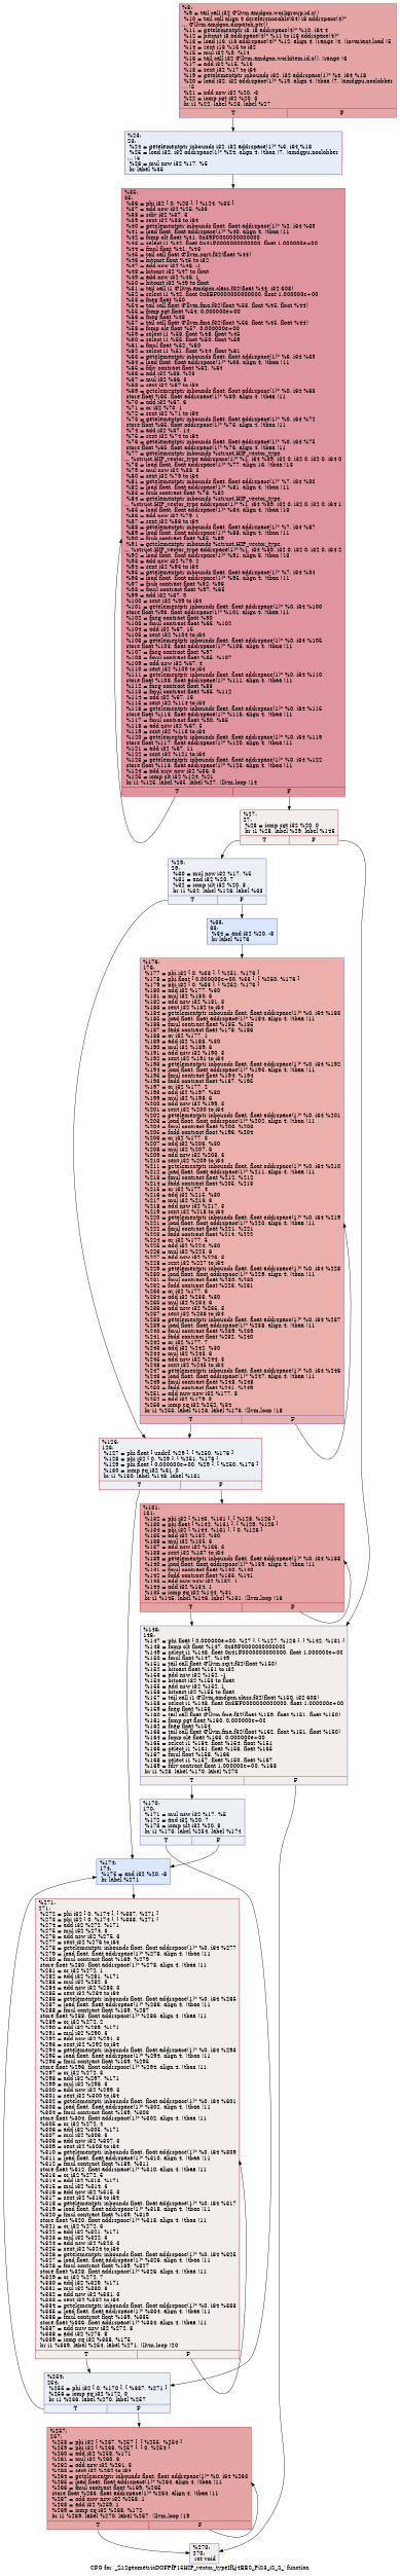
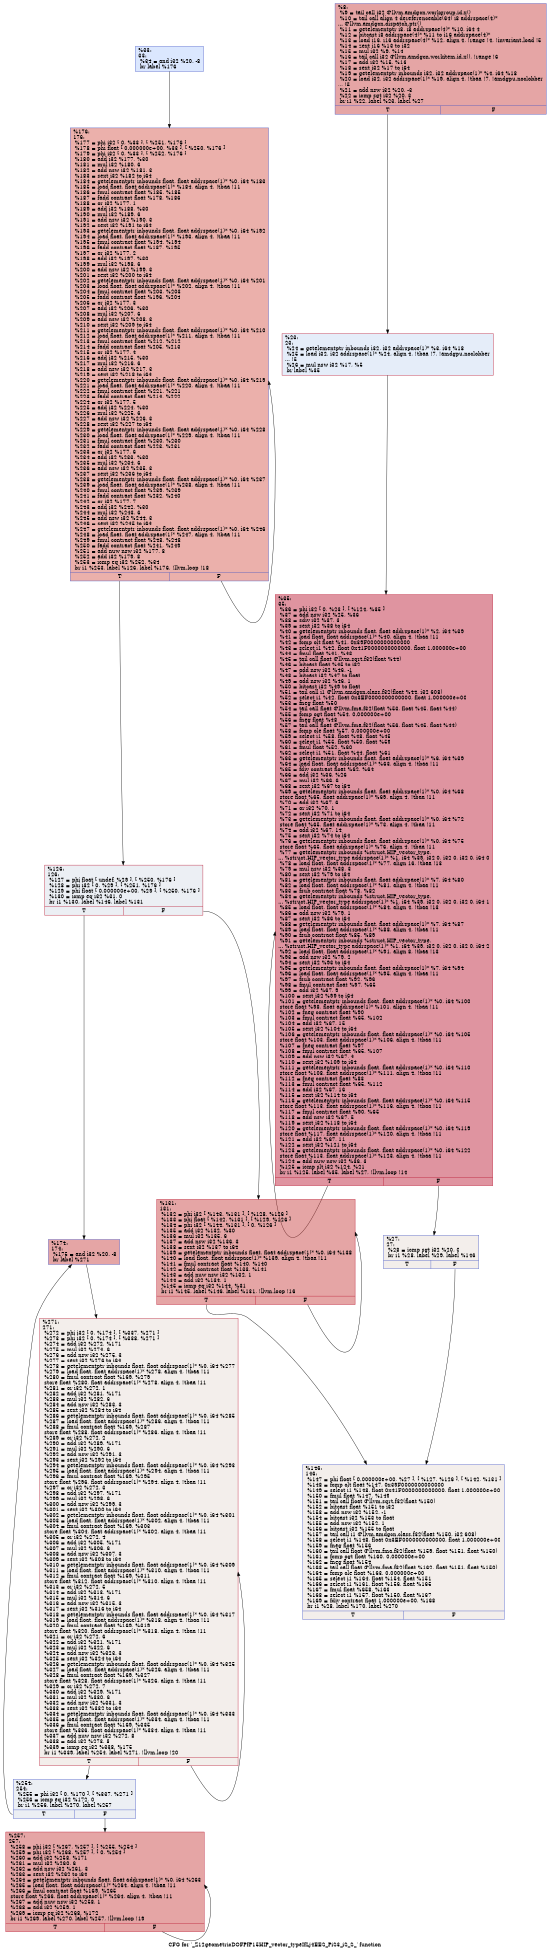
  digraph {
    fontname="DejaVu Serif"
    label="CFG for '_Z12geometricDOFPfP15HIP_vector_typeIfLj4EES_PiS3_iS_S_' function"
    node [color="#3d50c3ff" fillcolor="#e5d8d170" fontname="DejaVu Serif" shape=record style=filled]
    edge [fontname="DejaVu Serif" tailport=s0]
    n1 [fillcolor="#c5333470" label="{%8:\l  %9 = tail call i32 @llvm.amdgcn.workgroup.id.x()\l  %10 = tail call align 4 dereferenceable(64) i8 addrspace(4)*\l... @llvm.amdgcn.dispatch.ptr()\l  %11 = getelementptr i8, i8 addrspace(4)* %10, i64 4\l  %12 = bitcast i8 addrspace(4)* %11 to i16 addrspace(4)*\l  %13 = load i16, i16 addrspace(4)* %12, align 4, !range !4, !invariant.load !5\l  %14 = zext i16 %13 to i32\l  %15 = mul i32 %9, %14\l  %16 = tail call i32 @llvm.amdgcn.workitem.id.x(), !range !6\l  %17 = add i32 %15, %16\l  %18 = sext i32 %17 to i64\l  %19 = getelementptr inbounds i32, i32 addrspace(1)* %4, i64 %18\l  %20 = load i32, i32 addrspace(1)* %19, align 4, !tbaa !7, !amdgpu.noclobber\l... !5\l  %21 = add nsw i32 %20, -3\l  %22 = icmp sgt i32 %20, 3\l  br i1 %22, label %23, label %27\l|{<s0>T|<s1>F}}"]
    n2 [color="#b70d28ff" fillcolor="#c5d6f270" label="{%23:\l23:                                               \l  %24 = getelementptr inbounds i32, i32 addrspace(1)* %3, i64 %18\l  %25 = load i32, i32 addrspace(1)* %24, align 4, !tbaa !7, !amdgpu.noclobber\l... !5\l  %26 = mul nsw i32 %17, %5\l  br label %35\l}"]
    n3 [color="#b70d28ff" fillcolor="#b70d2870" label="{%35:\l35:                                               \l  %36 = phi i32 [ 0, %23 ], [ %124, %35 ]\l  %37 = add nsw i32 %25, %36\l  %38 = sdiv i32 %37, 3\l  %39 = sext i32 %38 to i64\l  %40 = getelementptr inbounds float, float addrspace(1)* %2, i64 %39\l  %41 = load float, float addrspace(1)* %40, align 4, !tbaa !11\l  %42 = fcmp olt float %41, 0x39F0000000000000\l  %43 = select i1 %42, float 0x41F0000000000000, float 1.000000e+00\l  %44 = fmul float %41, %43\l  %45 = tail call float @llvm.sqrt.f32(float %44)\l  %46 = bitcast float %45 to i32\l  %47 = add nsw i32 %46, -1\l  %48 = bitcast i32 %47 to float\l  %49 = add nsw i32 %46, 1\l  %50 = bitcast i32 %49 to float\l  %51 = tail call i1 @llvm.amdgcn.class.f32(float %44, i32 608)\l  %52 = select i1 %42, float 0x3EF0000000000000, float 1.000000e+00\l  %53 = fneg float %50\l  %54 = tail call float @llvm.fma.f32(float %53, float %45, float %44)\l  %55 = fcmp ogt float %54, 0.000000e+00\l  %56 = fneg float %48\l  %57 = tail call float @llvm.fma.f32(float %56, float %45, float %44)\l  %58 = fcmp ole float %57, 0.000000e+00\l  %59 = select i1 %58, float %48, float %45\l  %60 = select i1 %55, float %50, float %59\l  %61 = fmul float %52, %60\l  %62 = select i1 %51, float %44, float %61\l  %63 = getelementptr inbounds float, float addrspace(1)* %6, i64 %39\l  %64 = load float, float addrspace(1)* %63, align 4, !tbaa !11\l  %65 = fdiv contract float %62, %64\l  %66 = add i32 %36, %26\l  %67 = mul i32 %66, 6\l  %68 = sext i32 %67 to i64\l  %69 = getelementptr inbounds float, float addrspace(1)* %0, i64 %68\l  store float %65, float addrspace(1)* %69, align 4, !tbaa !11\l  %70 = add i32 %67, 6\l  %71 = or i32 %70, 1\l  %72 = sext i32 %71 to i64\l  %73 = getelementptr inbounds float, float addrspace(1)* %0, i64 %72\l  store float %65, float addrspace(1)* %73, align 4, !tbaa !11\l  %74 = add i32 %67, 14\l  %75 = sext i32 %74 to i64\l  %76 = getelementptr inbounds float, float addrspace(1)* %0, i64 %75\l  store float %65, float addrspace(1)* %76, align 4, !tbaa !11\l  %77 = getelementptr inbounds %struct.HIP_vector_type,\l... %struct.HIP_vector_type addrspace(1)* %1, i64 %39, i32 0, i32 0, i32 0, i64 0\l  %78 = load float, float addrspace(1)* %77, align 16, !tbaa !13\l  %79 = mul nsw i32 %38, 3\l  %80 = sext i32 %79 to i64\l  %81 = getelementptr inbounds float, float addrspace(1)* %7, i64 %80\l  %82 = load float, float addrspace(1)* %81, align 4, !tbaa !11\l  %83 = fsub contract float %78, %82\l  %84 = getelementptr inbounds %struct.HIP_vector_type,\l... %struct.HIP_vector_type addrspace(1)* %1, i64 %39, i32 0, i32 0, i32 0, i64 1\l  %85 = load float, float addrspace(1)* %84, align 4, !tbaa !13\l  %86 = add nsw i32 %79, 1\l  %87 = sext i32 %86 to i64\l  %88 = getelementptr inbounds float, float addrspace(1)* %7, i64 %87\l  %89 = load float, float addrspace(1)* %88, align 4, !tbaa !11\l  %90 = fsub contract float %85, %89\l  %91 = getelementptr inbounds %struct.HIP_vector_type,\l... %struct.HIP_vector_type addrspace(1)* %1, i64 %39, i32 0, i32 0, i32 0, i64 2\l  %92 = load float, float addrspace(1)* %91, align 8, !tbaa !13\l  %93 = add nsw i32 %79, 2\l  %94 = sext i32 %93 to i64\l  %95 = getelementptr inbounds float, float addrspace(1)* %7, i64 %94\l  %96 = load float, float addrspace(1)* %95, align 4, !tbaa !11\l  %97 = fsub contract float %92, %96\l  %98 = fmul contract float %97, %65\l  %99 = add i32 %67, 9\l  %100 = sext i32 %99 to i64\l  %101 = getelementptr inbounds float, float addrspace(1)* %0, i64 %100\l  store float %98, float addrspace(1)* %101, align 4, !tbaa !11\l  %102 = fneg contract float %90\l  %103 = fmul contract float %65, %102\l  %104 = add i32 %67, 15\l  %105 = sext i32 %104 to i64\l  %106 = getelementptr inbounds float, float addrspace(1)* %0, i64 %105\l  store float %103, float addrspace(1)* %106, align 4, !tbaa !11\l  %107 = fneg contract float %97\l  %108 = fmul contract float %65, %107\l  %109 = add nsw i32 %67, 4\l  %110 = sext i32 %109 to i64\l  %111 = getelementptr inbounds float, float addrspace(1)* %0, i64 %110\l  store float %108, float addrspace(1)* %111, align 4, !tbaa !11\l  %112 = fneg contract float %83\l  %113 = fmul contract float %65, %112\l  %114 = add i32 %67, 16\l  %115 = sext i32 %114 to i64\l  %116 = getelementptr inbounds float, float addrspace(1)* %0, i64 %115\l  store float %113, float addrspace(1)* %116, align 4, !tbaa !11\l  %117 = fmul contract float %90, %65\l  %118 = add nsw i32 %67, 5\l  %119 = sext i32 %118 to i64\l  %120 = getelementptr inbounds float, float addrspace(1)* %0, i64 %119\l  store float %117, float addrspace(1)* %120, align 4, !tbaa !11\l  %121 = add i32 %67, 11\l  %122 = sext i32 %121 to i64\l  %123 = getelementptr inbounds float, float addrspace(1)* %0, i64 %122\l  store float %113, float addrspace(1)* %123, align 4, !tbaa !11\l  %124 = add nuw nsw i32 %36, 3\l  %125 = icmp slt i32 %124, %21\l  br i1 %125, label %35, label %27, !llvm.loop !14\l|{<s0>T|<s1>F}}"]
-   n4 [color="#b70d28ff" label="{%27:\l27:                                               \l  %28 = icmp sgt i32 %20, 0\l  br i1 %28, label %29, label %146\l|{<s0>T|<s1>F}}"]
-   n5 [fillcolor="#d4dbe670" label="{%29:\l29:                                               \l  %30 = mul nsw i32 %17, %5\l  %31 = and i32 %20, 7\l  %32 = icmp ult i32 %20, 8\l  br i1 %32, label %126, label %33\l|{<s0>T|<s1>F}}"]
-   n6 [label="{%146:\l146:                                              \l  %147 = phi float [ 0.000000e+00, %27 ], [ %127, %126 ], [ %142, %131 ]\l  %148 = fcmp olt float %147, 0x39F0000000000000\l  %149 = select i1 %148, float 0x41F0000000000000, float 1.000000e+00\l  %150 = fmul float %147, %149\l  %151 = tail call float @llvm.sqrt.f32(float %150)\l  %152 = bitcast float %151 to i32\l  %153 = add nsw i32 %152, -1\l  %154 = bitcast i32 %153 to float\l  %155 = add nsw i32 %152, 1\l  %156 = bitcast i32 %155 to float\l  %157 = tail call i1 @llvm.amdgcn.class.f32(float %150, i32 608)\l  %158 = select i1 %148, float 0x3EF0000000000000, float 1.000000e+00\l  %159 = fneg float %156\l  %160 = tail call float @llvm.fma.f32(float %159, float %151, float %150)\l  %161 = fcmp ogt float %160, 0.000000e+00\l  %162 = fneg float %154\l  %163 = tail call float @llvm.fma.f32(float %162, float %151, float %150)\l  %164 = fcmp ole float %163, 0.000000e+00\l  %165 = select i1 %164, float %154, float %151\l  %166 = select i1 %161, float %156, float %165\l  %167 = fmul float %158, %166\l  %168 = select i1 %157, float %150, float %167\l  %169 = fdiv contract float 1.000000e+00, %168\l  br i1 %28, label %170, label %270\l|{<s0>T|<s1>F}}"]
+   n4 [label="{%27:\l27:                                               \l  %28 = icmp sgt i32 %20, 0\l  br i1 %28, label %29, label %146\l|{<s0>T|<s1>F}}"]
+   n6 [label="{%146:\l146:                                              \l  %147 = phi float [ 0.000000e+00, %27 ], [ %127, %126 ], [ %142, %131 ]\l  %148 = fcmp olt float %147, 0x39F0000000000000\l  %149 = select i1 %148, float 0x41F0000000000000, float 1.000000e+00\l  %150 = fmul float %147, %149\l  %151 = tail call float @llvm.sqrt.f32(float %150)\l  %152 = bitcast float %151 to i32\l  %153 = add nsw i32 %152, -1\l  %154 = bitcast i32 %153 to float\l  %155 = add nsw i32 %152, 1\l  %156 = bitcast i32 %155 to float\l  %157 = tail call i1 @llvm.amdgcn.class.f32(float %150, i32 608)\l  %158 = select i1 %148, float 0x3EF0000000000000, float 1.000000e+00\l  %159 = fneg float %156\l  %160 = tail call float @llvm.fma.f32(float %159, float %151, float %150)\l  %161 = fcmp ogt float %160, 0.000000e+00\l  %162 = fneg float %154\l  %163 = tail call float @llvm.fma.f32(float %162, float %151, float %150)\l  %164 = fcmp ole float %163, 0.000000e+00\l  %165 = select i1 %164, float %154, float %151\l  %166 = select i1 %161, float %156, float %165\l  %167 = fmul float %658, %166\l  %168 = select i1 %157, float %150, float %167\l  %169 = fdiv contract float 1.000000e+00, %168\l  br i1 %28, label %170, label %270\l|{<s0>T|<s1>F}}"]
    n7 [color="#b70d28ff" fillcolor="#d4dbe670" label="{%126:\l126:                                              \l  %127 = phi float [ undef, %29 ], [ %250, %176 ]\l  %128 = phi i32 [ 0, %29 ], [ %251, %176 ]\l  %129 = phi float [ 0.000000e+00, %29 ], [ %250, %176 ]\l  %130 = icmp eq i32 %31, 0\l  br i1 %130, label %146, label %131\l|{<s0>T|<s1>F}}"]
    n8 [fillcolor="#aec9fc70" label="{%33:\l33:                                               \l  %34 = and i32 %20, -8\l  br label %176\l}"]
-   n9 [fillcolor="#d4dbe670" label="{%170:\l170:                                              \l  %171 = mul nsw i32 %17, %5\l  %172 = and i32 %20, 7\l  %173 = icmp ult i32 %20, 8\l  br i1 %173, label %254, label %174\l|{<s0>T|<s1>F}}"]
-   n10 [label="{%270:\l270:                                              \l  ret void\l}"]
    n11 [color="#b70d28ff" fillcolor="#c5333470" label="{%131:\l131:                                              \l  %132 = phi i32 [ %143, %131 ], [ %128, %126 ]\l  %133 = phi float [ %142, %131 ], [ %129, %126 ]\l  %134 = phi i32 [ %144, %131 ], [ 0, %126 ]\l  %135 = add i32 %132, %30\l  %136 = mul i32 %135, 6\l  %137 = add nsw i32 %136, 3\l  %138 = sext i32 %137 to i64\l  %139 = getelementptr inbounds float, float addrspace(1)* %0, i64 %138\l  %140 = load float, float addrspace(1)* %139, align 4, !tbaa !11\l  %141 = fmul contract float %140, %140\l  %142 = fadd contract float %133, %141\l  %143 = add nuw nsw i32 %132, 1\l  %144 = add i32 %134, 1\l  %145 = icmp eq i32 %144, %31\l  br i1 %145, label %146, label %131, !llvm.loop !16\l|{<s0>T|<s1>F}}"]
-   n12 [fillcolor="#aec9fc70" label="{%174:\l174:                                              \l  %175 = and i32 %20, -8\l  br label %271\l}"]
+   n12 [fillcolor="#c5333470" label="{%174:\l174:                                              \l  %175 = and i32 %20, -8\l  br label %271\l}"]
    n13 [fillcolor="#d24b4070" label="{%176:\l176:                                              \l  %177 = phi i32 [ 0, %33 ], [ %251, %176 ]\l  %178 = phi float [ 0.000000e+00, %33 ], [ %250, %176 ]\l  %179 = phi i32 [ 0, %33 ], [ %252, %176 ]\l  %180 = add i32 %177, %30\l  %181 = mul i32 %180, 6\l  %182 = add nsw i32 %181, 3\l  %183 = sext i32 %182 to i64\l  %184 = getelementptr inbounds float, float addrspace(1)* %0, i64 %183\l  %185 = load float, float addrspace(1)* %184, align 4, !tbaa !11\l  %186 = fmul contract float %185, %185\l  %187 = fadd contract float %178, %186\l  %188 = or i32 %177, 1\l  %189 = add i32 %188, %30\l  %190 = mul i32 %189, 6\l  %191 = add nsw i32 %190, 3\l  %192 = sext i32 %191 to i64\l  %193 = getelementptr inbounds float, float addrspace(1)* %0, i64 %192\l  %194 = load float, float addrspace(1)* %193, align 4, !tbaa !11\l  %195 = fmul contract float %194, %194\l  %196 = fadd contract float %187, %195\l  %197 = or i32 %177, 2\l  %198 = add i32 %197, %30\l  %199 = mul i32 %198, 6\l  %200 = add nsw i32 %199, 3\l  %201 = sext i32 %200 to i64\l  %202 = getelementptr inbounds float, float addrspace(1)* %0, i64 %201\l  %203 = load float, float addrspace(1)* %202, align 4, !tbaa !11\l  %204 = fmul contract float %203, %203\l  %205 = fadd contract float %196, %204\l  %206 = or i32 %177, 3\l  %207 = add i32 %206, %30\l  %208 = mul i32 %207, 6\l  %209 = add nsw i32 %208, 3\l  %210 = sext i32 %209 to i64\l  %211 = getelementptr inbounds float, float addrspace(1)* %0, i64 %210\l  %212 = load float, float addrspace(1)* %211, align 4, !tbaa !11\l  %213 = fmul contract float %212, %212\l  %214 = fadd contract float %205, %213\l  %215 = or i32 %177, 4\l  %216 = add i32 %215, %30\l  %217 = mul i32 %216, 6\l  %218 = add nsw i32 %217, 3\l  %219 = sext i32 %218 to i64\l  %220 = getelementptr inbounds float, float addrspace(1)* %0, i64 %219\l  %221 = load float, float addrspace(1)* %220, align 4, !tbaa !11\l  %222 = fmul contract float %221, %221\l  %223 = fadd contract float %214, %222\l  %224 = or i32 %177, 5\l  %225 = add i32 %224, %30\l  %226 = mul i32 %225, 6\l  %227 = add nsw i32 %226, 3\l  %228 = sext i32 %227 to i64\l  %229 = getelementptr inbounds float, float addrspace(1)* %0, i64 %228\l  %230 = load float, float addrspace(1)* %229, align 4, !tbaa !11\l  %231 = fmul contract float %230, %230\l  %232 = fadd contract float %223, %231\l  %233 = or i32 %177, 6\l  %234 = add i32 %233, %30\l  %235 = mul i32 %234, 6\l  %236 = add nsw i32 %235, 3\l  %237 = sext i32 %236 to i64\l  %238 = getelementptr inbounds float, float addrspace(1)* %0, i64 %237\l  %239 = load float, float addrspace(1)* %238, align 4, !tbaa !11\l  %240 = fmul contract float %239, %239\l  %241 = fadd contract float %232, %240\l  %242 = or i32 %177, 7\l  %243 = add i32 %242, %30\l  %244 = mul i32 %243, 6\l  %245 = add nsw i32 %244, 3\l  %246 = sext i32 %245 to i64\l  %247 = getelementptr inbounds float, float addrspace(1)* %0, i64 %246\l  %248 = load float, float addrspace(1)* %247, align 4, !tbaa !11\l  %249 = fmul contract float %248, %248\l  %250 = fadd contract float %241, %249\l  %251 = add nuw nsw i32 %177, 8\l  %252 = add i32 %179, 8\l  %253 = icmp eq i32 %252, %34\l  br i1 %253, label %126, label %176, !llvm.loop !18\l|{<s0>T|<s1>F}}"]
-   n14 [fillcolor="#d4dbe670" label="{%254:\l254:                                              \l  %255 = phi i32 [ 0, %170 ], [ %337, %271 ]\l  %256 = icmp eq i32 %172, 0\l  br i1 %236, label %270, label %257\l|{<s0>T|<s1>F}}"]
+   n14 [fillcolor="#d4dbe670" label="{%254:\l254:                                              \l  %255 = phi i32 [ 0, %170 ], [ %337, %271 ]\l  %256 = icmp eq i32 %172, 0\l  br i1 %256, label %270, label %257\l|{<s0>T|<s1>F}}"]
    n15 [color="#b70d28ff" fillcolor="#c5333470" label="{%257:\l257:                                              \l  %258 = phi i32 [ %267, %257 ], [ %255, %254 ]\l  %259 = phi i32 [ %268, %257 ], [ 0, %254 ]\l  %260 = add i32 %258, %171\l  %261 = mul i32 %260, 6\l  %262 = add nsw i32 %261, 3\l  %263 = sext i32 %262 to i64\l  %264 = getelementptr inbounds float, float addrspace(1)* %0, i64 %263\l  %265 = load float, float addrspace(1)* %264, align 4, !tbaa !11\l  %266 = fmul contract float %169, %265\l  store float %266, float addrspace(1)* %264, align 4, !tbaa !11\l  %267 = add nuw nsw i32 %258, 1\l  %268 = add i32 %259, 1\l  %269 = icmp eq i32 %268, %172\l  br i1 %269, label %270, label %257, !llvm.loop !19\l|{<s0>T|<s1>F}}"]
    n16 [color="#b70d28ff" label="{%271:\l271:                                              \l  %272 = phi i32 [ 0, %174 ], [ %337, %271 ]\l  %273 = phi i32 [ 0, %174 ], [ %338, %271 ]\l  %274 = add i32 %272, %171\l  %275 = mul i32 %274, 6\l  %276 = add nsw i32 %275, 3\l  %277 = sext i32 %276 to i64\l  %278 = getelementptr inbounds float, float addrspace(1)* %0, i64 %277\l  %279 = load float, float addrspace(1)* %278, align 4, !tbaa !11\l  %280 = fmul contract float %169, %279\l  store float %280, float addrspace(1)* %278, align 4, !tbaa !11\l  %281 = or i32 %272, 1\l  %282 = add i32 %281, %171\l  %283 = mul i32 %282, 6\l  %284 = add nsw i32 %283, 3\l  %285 = sext i32 %284 to i64\l  %286 = getelementptr inbounds float, float addrspace(1)* %0, i64 %285\l  %287 = load float, float addrspace(1)* %286, align 4, !tbaa !11\l  %288 = fmul contract float %169, %287\l  store float %288, float addrspace(1)* %286, align 4, !tbaa !11\l  %289 = or i32 %272, 2\l  %290 = add i32 %289, %171\l  %291 = mul i32 %290, 6\l  %292 = add nsw i32 %291, 3\l  %293 = sext i32 %292 to i64\l  %294 = getelementptr inbounds float, float addrspace(1)* %0, i64 %293\l  %295 = load float, float addrspace(1)* %294, align 4, !tbaa !11\l  %296 = fmul contract float %169, %295\l  store float %296, float addrspace(1)* %294, align 4, !tbaa !11\l  %297 = or i32 %272, 3\l  %298 = add i32 %297, %171\l  %299 = mul i32 %298, 6\l  %300 = add nsw i32 %299, 3\l  %301 = sext i32 %300 to i64\l  %302 = getelementptr inbounds float, float addrspace(1)* %0, i64 %301\l  %303 = load float, float addrspace(1)* %302, align 4, !tbaa !11\l  %304 = fmul contract float %169, %303\l  store float %304, float addrspace(1)* %302, align 4, !tbaa !11\l  %305 = or i32 %272, 4\l  %306 = add i32 %305, %171\l  %307 = mul i32 %306, 6\l  %308 = add nsw i32 %307, 3\l  %309 = sext i32 %308 to i64\l  %310 = getelementptr inbounds float, float addrspace(1)* %0, i64 %309\l  %311 = load float, float addrspace(1)* %310, align 4, !tbaa !11\l  %312 = fmul contract float %169, %311\l  store float %312, float addrspace(1)* %310, align 4, !tbaa !11\l  %313 = or i32 %272, 5\l  %314 = add i32 %313, %171\l  %315 = mul i32 %314, 6\l  %316 = add nsw i32 %315, 3\l  %317 = sext i32 %316 to i64\l  %318 = getelementptr inbounds float, float addrspace(1)* %0, i64 %317\l  %319 = load float, float addrspace(1)* %318, align 4, !tbaa !11\l  %320 = fmul contract float %169, %319\l  store float %320, float addrspace(1)* %318, align 4, !tbaa !11\l  %321 = or i32 %272, 6\l  %322 = add i32 %321, %171\l  %323 = mul i32 %322, 6\l  %324 = add nsw i32 %323, 3\l  %325 = sext i32 %324 to i64\l  %326 = getelementptr inbounds float, float addrspace(1)* %0, i64 %325\l  %327 = load float, float addrspace(1)* %326, align 4, !tbaa !11\l  %328 = fmul contract float %169, %327\l  store float %328, float addrspace(1)* %326, align 4, !tbaa !11\l  %329 = or i32 %272, 7\l  %330 = add i32 %329, %171\l  %331 = mul i32 %330, 6\l  %332 = add nsw i32 %331, 3\l  %333 = sext i32 %332 to i64\l  %334 = getelementptr inbounds float, float addrspace(1)* %0, i64 %333\l  %335 = load float, float addrspace(1)* %334, align 4, !tbaa !11\l  %336 = fmul contract float %169, %335\l  store float %336, float addrspace(1)* %334, align 4, !tbaa !11\l  %337 = add nuw nsw i32 %272, 8\l  %338 = add i32 %273, 8\l  %339 = icmp eq i32 %338, %175\l  br i1 %339, label %254, label %271, !llvm.loop !20\l|{<s0>T|<s1>F}}"]
    n1 -> n2
    n2 -> n3
    n3 -> n3
    n3 -> n4 [tailport=s1]
-   n4 -> n5
    n4 -> n6 [tailport=s1]
-   n5 -> n7
-   n5 -> n8 [tailport=s1]
-   n6 -> n9
-   n6 -> n10 [tailport=s1]
    n7 -> n11 [tailport=s1]
    n7 -> n12
    n8 -> n13
-   n9 -> n12 [tailport=s1]
-   n9 -> n14
    n11 -> n6
    n11 -> n11 [tailport=s1]
    n12 -> n16
    n13 -> n7
    n13 -> n13 [tailport=s1]
    n14 -> n12
    n14 -> n15 [tailport=s1]
-   n15 -> n10
    n15 -> n15 [tailport=s1]
    n16 -> n14
    n16 -> n16 [tailport=s1]
  }
